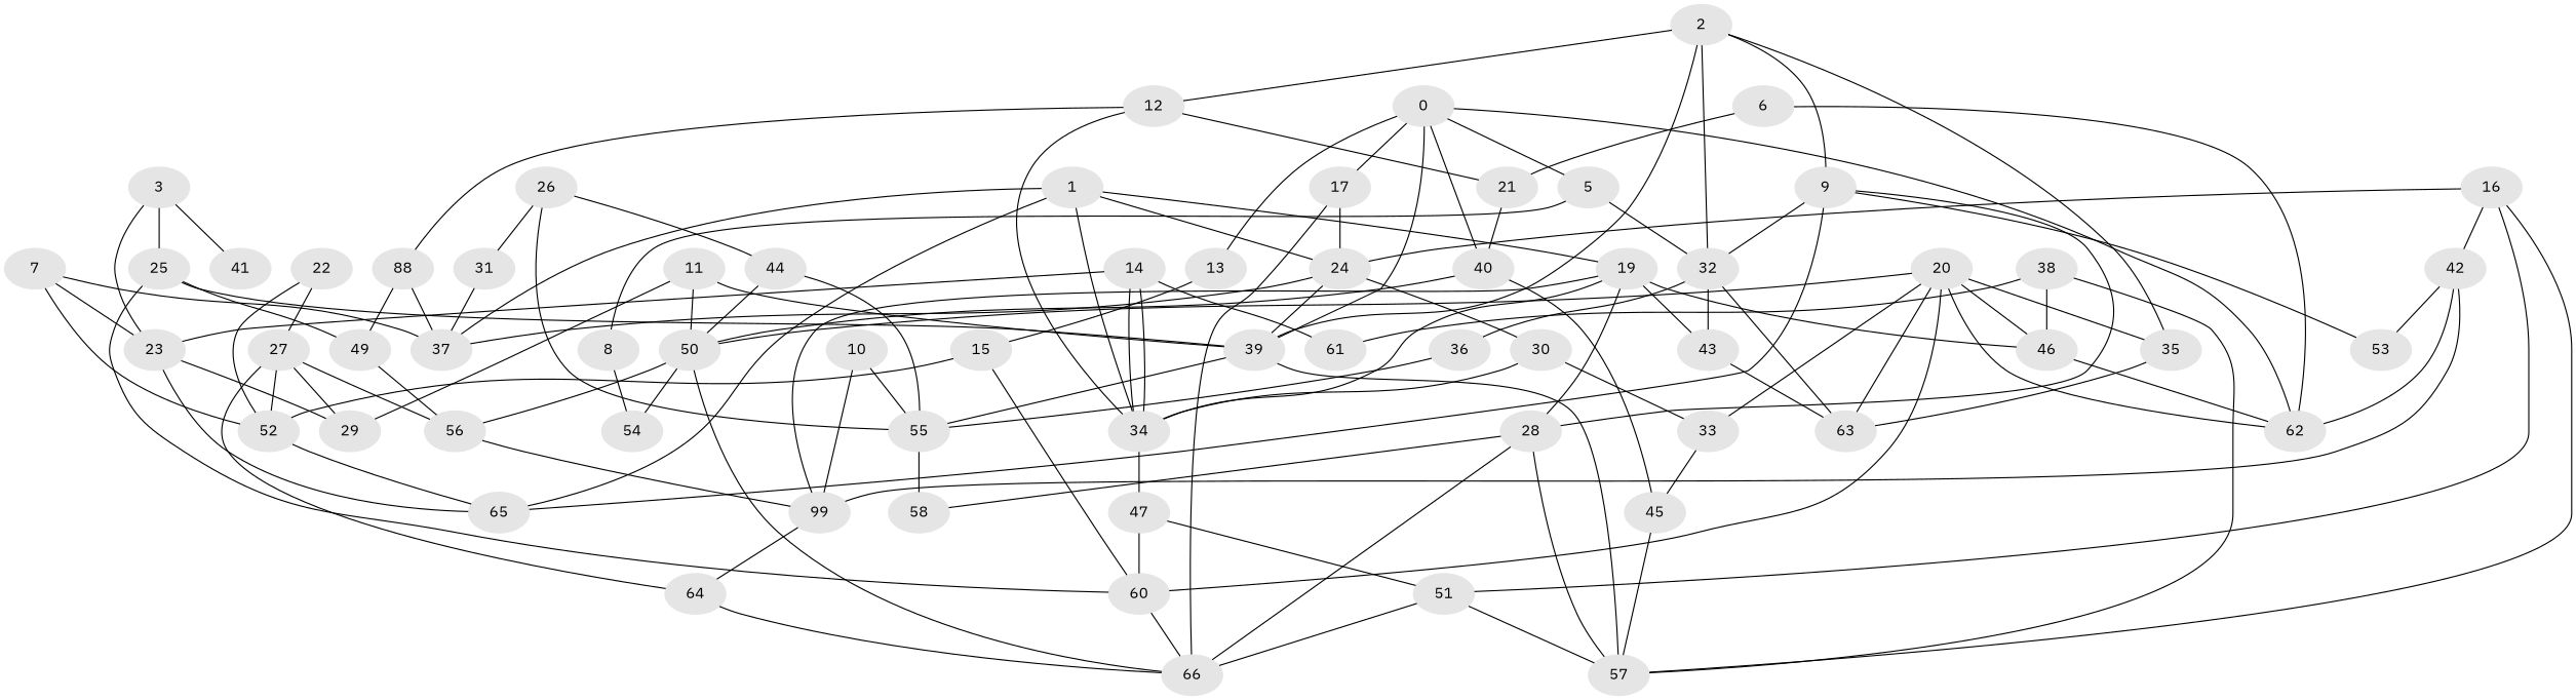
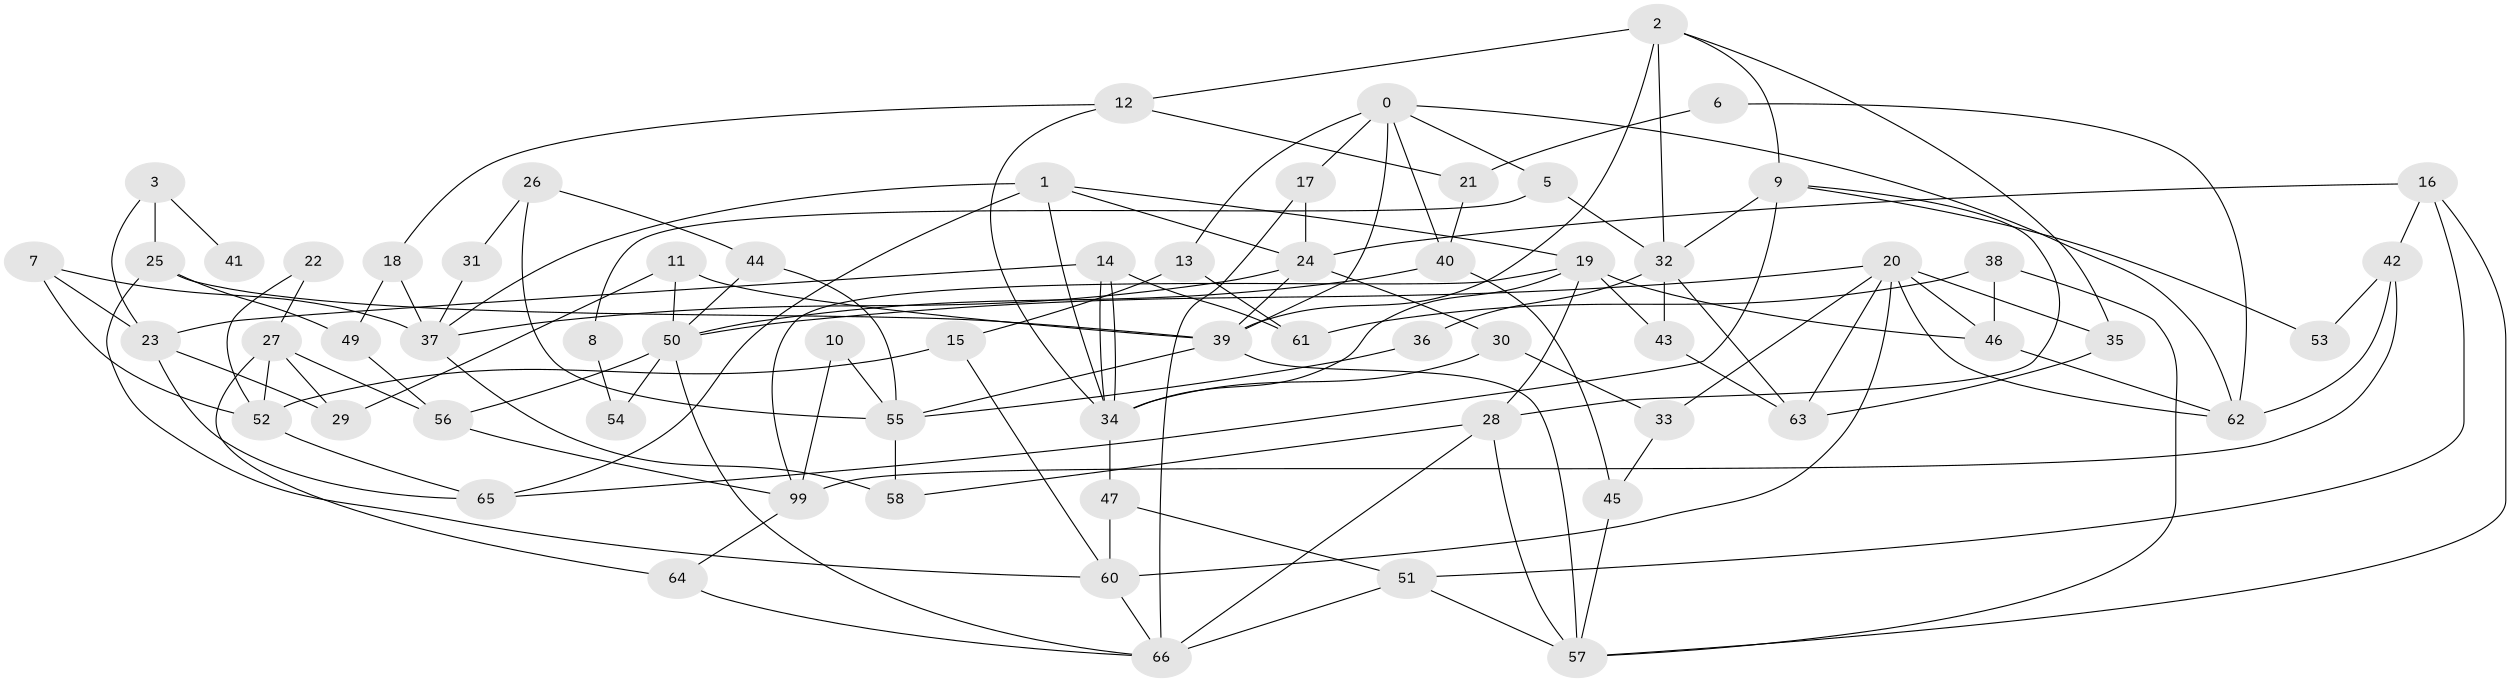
  graph {
    fontname="IBM Plex Sans"
    node [color=gray90 fontname="IBM Plex Sans" style=filled]
    edge [fontname="IBM Plex Sans"]
    1
    19
    24
    34
    37
    65
    28
    n8 [label=99]
    43
    46
    39
    30
    47
    58
    2
    9
    12
    32
    35
    53
    21
-   18 [label=88]
+   18
    63
    36
    55
    57
    3
    23
    25
    41
    8
    54
    29
    60
    49
    n36 [label=0]
    5
    13
    17
    40
    62
    15
    61
    66
    50
    45
    6
    7
    52
    10
    64
    11
    56
    14
    16
    42
    51
    20
    33
    22
    27
    26
    31
    44
    38
    1 -- 19
    1 -- 24
    1 -- 34
    1 -- 37
    1 -- 65
    19 -- 34
    19 -- 28
    19 -- n8
    19 -- 43
    19 -- 46
    24 -- 37
    24 -- 39
    24 -- 30
    34 -- 47
+   37 -- 58
    28 -- 58
    28 -- 57
    28 -- 66
    n8 -- 64
    43 -- 63
    46 -- 62
    39 -- 55
    39 -- 57
    30 -- 34
    30 -- 33
    47 -- 60
    47 -- 51
    2 -- 39
    2 -- 9
    2 -- 12
    2 -- 32
    2 -- 35
    9 -- 65
    9 -- 28
    9 -- 32
    9 -- 53
    12 -- 34
    12 -- 21
    12 -- 18
    32 -- 43
    32 -- 63
    32 -- 36
    35 -- 63
    21 -- 40
    18 -- 37
    18 -- 49
    36 -- 55
    55 -- 58
    3 -- 23
    3 -- 25
    3 -- 41
    23 -- 65
    23 -- 29
    25 -- 39
    25 -- 60
    25 -- 49
    8 -- 54
    60 -- 66
    49 -- 56
    n36 -- 39
    n36 -- 5
    n36 -- 13
    n36 -- 17
    n36 -- 40
    n36 -- 62
    5 -- 32
    5 -- 8
    13 -- 15
+   13 -- 61
    17 -- 24
    17 -- 66
    40 -- 50
    40 -- 45
    15 -- 60
    15 -- 52
    50 -- 54
    50 -- 66
    50 -- 56
    45 -- 57
    6 -- 21
    6 -- 62
    7 -- 37
    7 -- 23
    7 -- 52
    52 -- 65
    10 -- n8
    10 -- 55
    64 -- 66
    11 -- 39
    11 -- 29
    11 -- 50
    56 -- n8
    14 -- 34
    14 -- 34
    14 -- 23
    14 -- 61
    16 -- 24
    16 -- 57
    16 -- 42
    16 -- 51
    42 -- n8
    42 -- 53
    42 -- 62
    51 -- 57
    51 -- 66
    20 -- 46
    20 -- 35
    20 -- 63
    20 -- 60
    20 -- 62
    20 -- 50
    20 -- 33
    33 -- 45
    22 -- 52
    22 -- 27
    27 -- 29
    27 -- 52
    27 -- 64
    27 -- 56
    26 -- 55
    26 -- 31
    26 -- 44
    31 -- 37
    44 -- 55
    44 -- 50
    38 -- 46
    38 -- 57
    38 -- 61
  }
